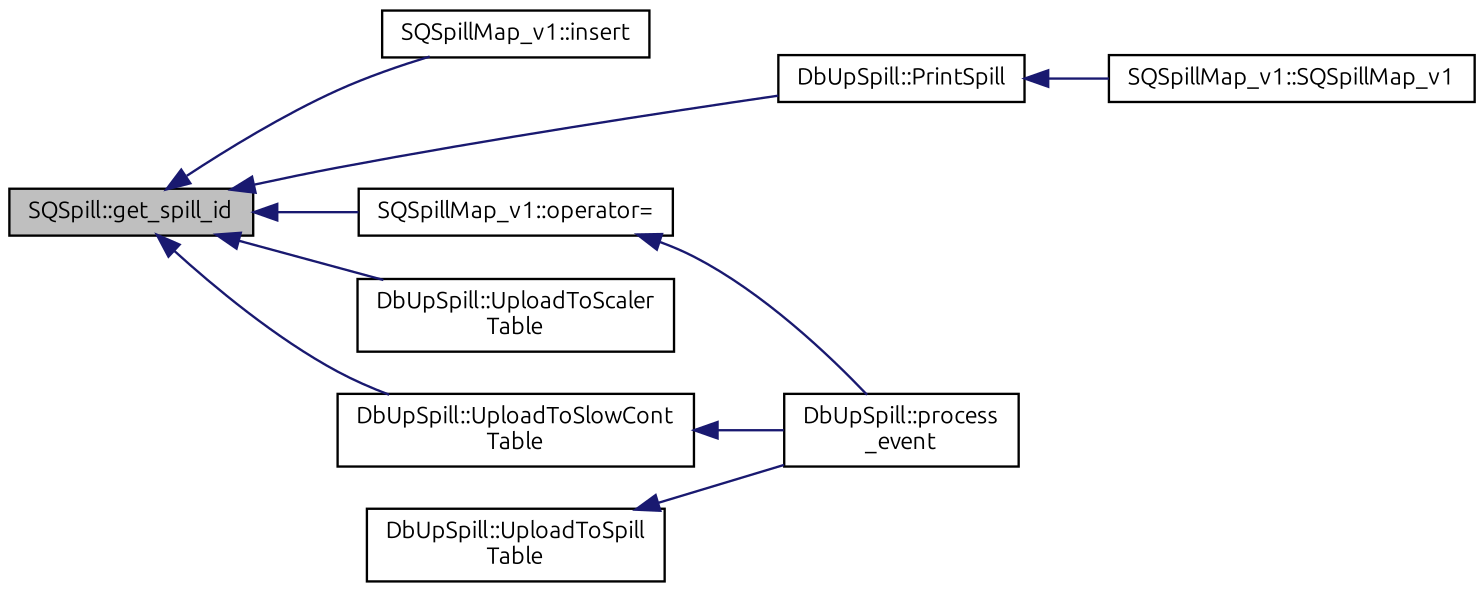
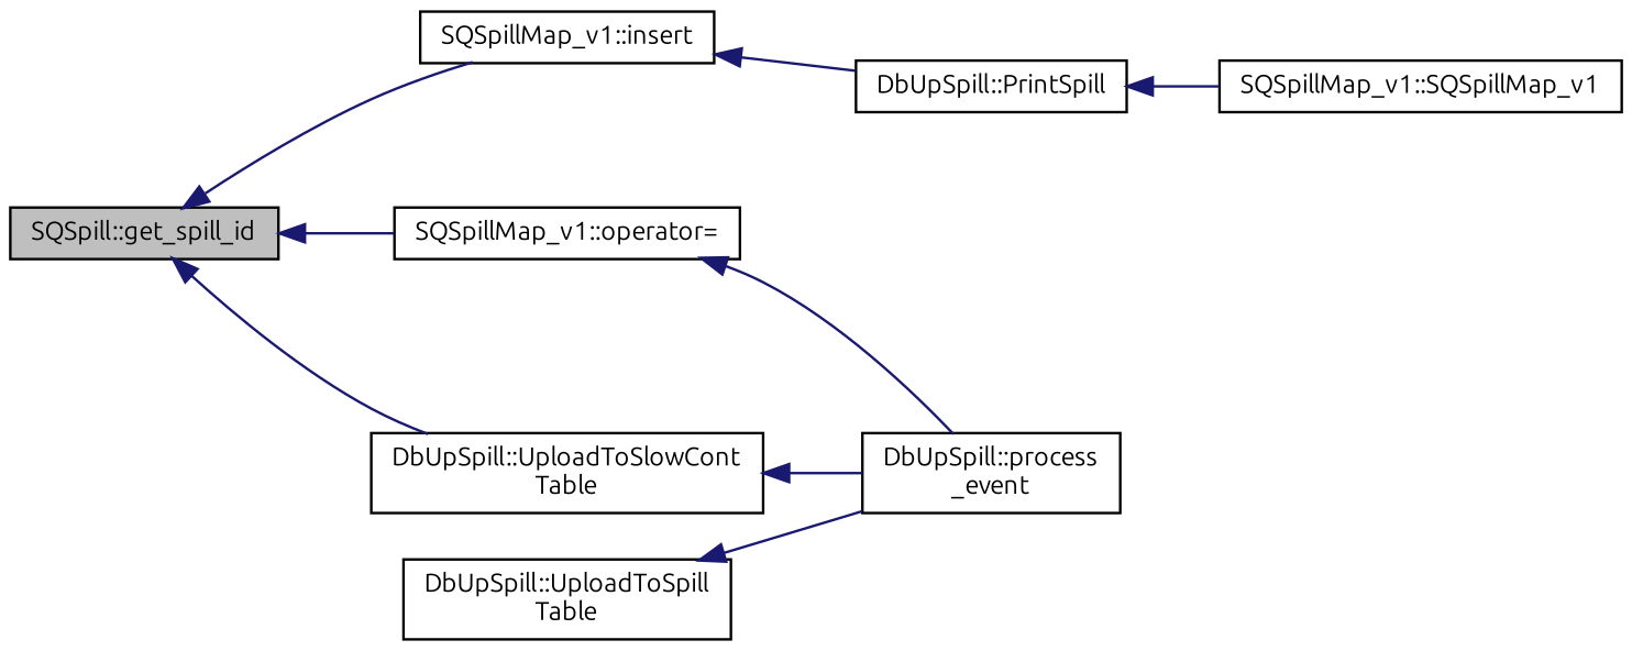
  digraph {
    fontname=Ubuntu
    rankdir=LR
    node [color=black fontname=Ubuntu fontsize=10 shape=record]
    edge [color=midnightblue dir=back fontname=Ubuntu fontsize=10 labelfontname=FreeSans labelfontsize=10 style=solid]
    n1 [fillcolor=grey75 fontcolor=black height=0.2 label="SQSpill::get_spill_id" style=filled width=0.4]
    n2 [height=0.2 label="SQSpillMap_v1::insert" width=0.4]
    n3 [height=0.2 label="SQSpillMap_v1::operator=" width=0.4]
    n4 [height=0.2 label="DbUpSpill::PrintSpill" width=0.4]
-   n5 [height=0.2 label="DbUpSpill::UploadToScaler\lTable" width=0.4]
    n6 [height=0.2 label="DbUpSpill::UploadToSlowCont\lTable" width=0.4]
    n7 [height=0.2 label="DbUpSpill::process\l_event" width=0.4]
    n8 [height=0.2 label="SQSpillMap_v1::SQSpillMap_v1" width=0.4]
    n9 [height=0.2 label="DbUpSpill::UploadToSpill\lTable" width=0.4]
    n1 -> n2
    n1 -> n3
-   n1 -> n4
-   n1 -> n5
+   n2 -> n4
    n1 -> n6
    n3 -> n7
    n4 -> n8
    n6 -> n7
    n9 -> n7
  }
